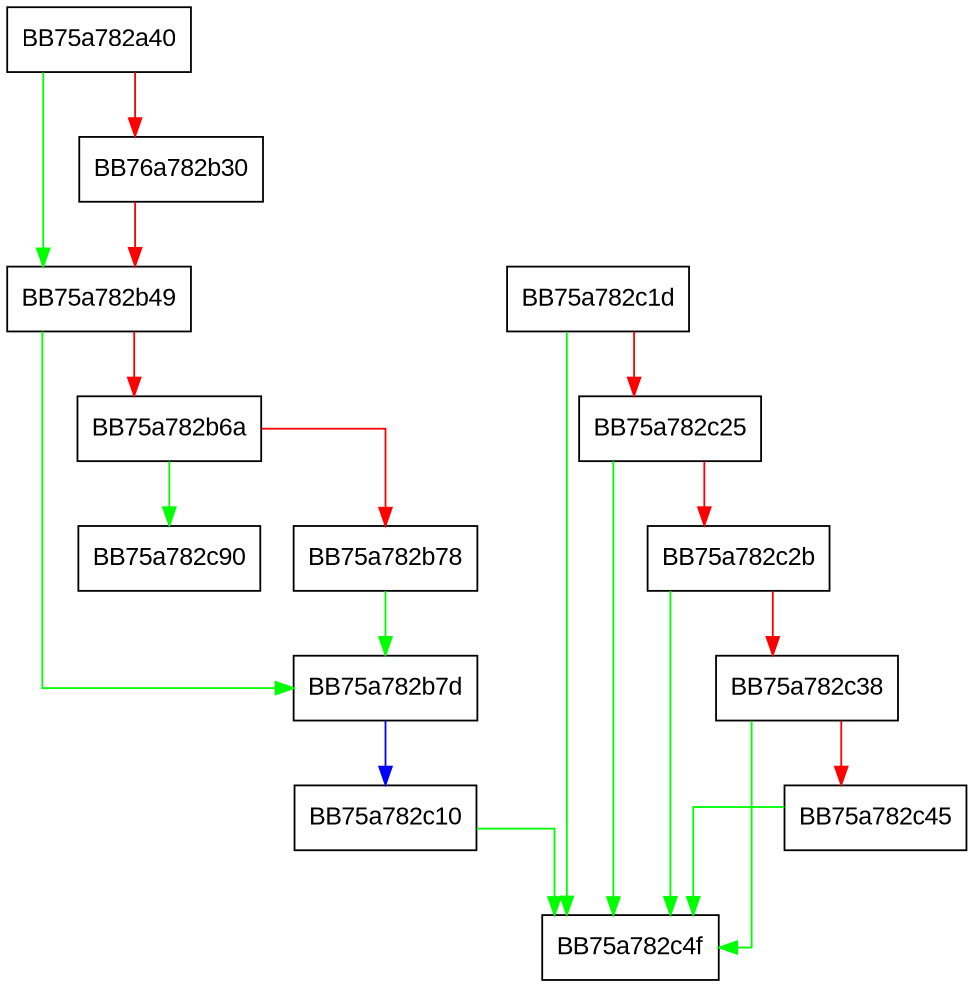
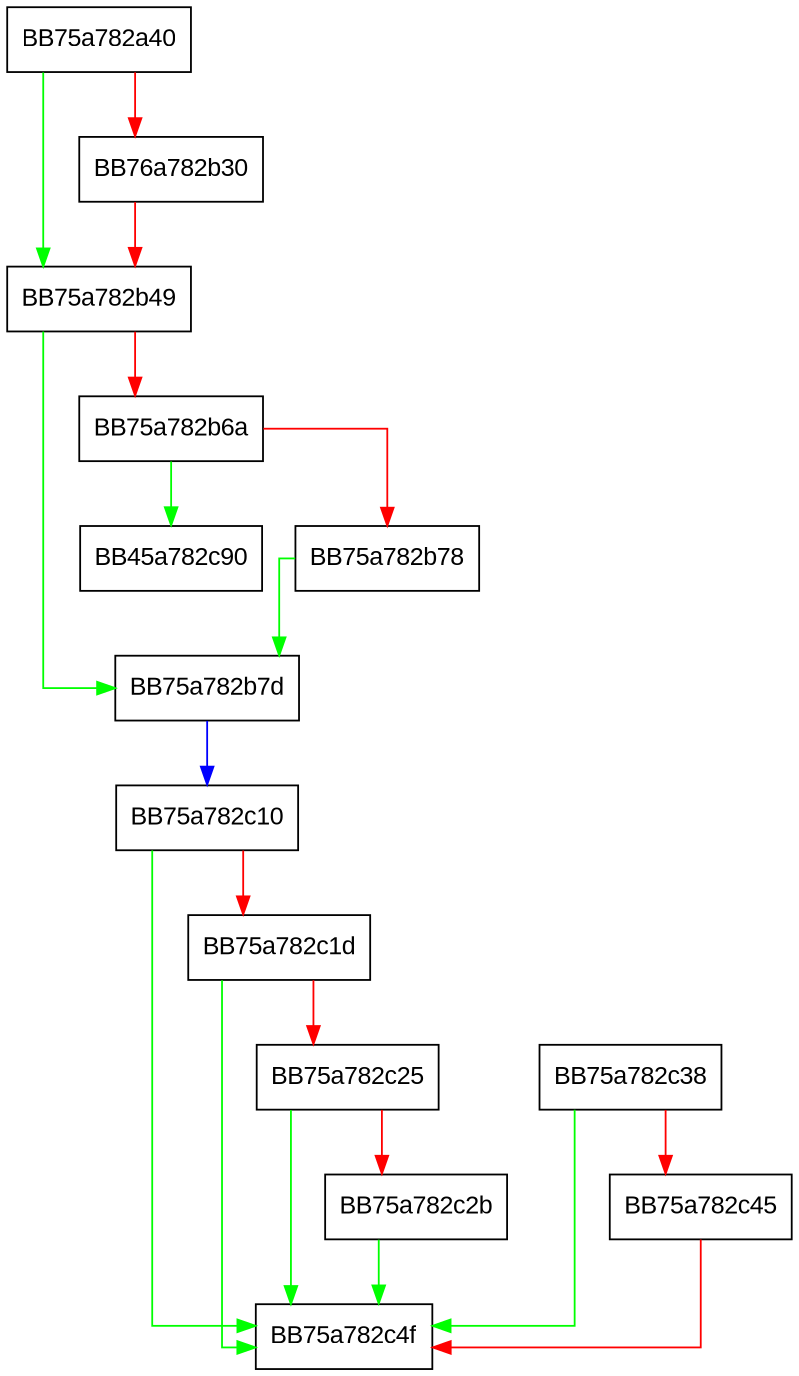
  digraph {
    fontname="Liberation Sans"
    splines=ortho
    node [fontname="Liberation Sans" shape=box]
    edge [color=red fontname="Liberation Sans"]
    BB75a782a40
    BB75a782b49
    n3 [label=BB76a782b30]
    BB75a782b7d
    BB75a782b6a
    BB75a782c10
-   BB75a782c90
+   BB75a782c90 [label=BB45a782c90]
    BB75a782b78
    BB75a782c4f
    BB75a782c1d
    BB75a782c25
    BB75a782c2b
    BB75a782c38
    BB75a782c45
    BB75a782a40 -> BB75a782b49 [color=green]
    BB75a782a40 -> n3
    BB75a782b49 -> BB75a782b7d [color=green]
    BB75a782b49 -> BB75a782b6a
    n3 -> BB75a782b49
    BB75a782b7d -> BB75a782c10 [color=blue]
    BB75a782b6a -> BB75a782c90 [color=green]
    BB75a782b6a -> BB75a782b78
    BB75a782c10 -> BB75a782c4f [color=green]
+   BB75a782c10 -> BB75a782c1d
    BB75a782b78 -> BB75a782b7d [color=green]
    BB75a782c1d -> BB75a782c4f [color=green]
    BB75a782c1d -> BB75a782c25
    BB75a782c25 -> BB75a782c4f [color=green]
    BB75a782c25 -> BB75a782c2b
    BB75a782c2b -> BB75a782c4f [color=green]
-   BB75a782c2b -> BB75a782c38
    BB75a782c38 -> BB75a782c4f [color=green]
    BB75a782c38 -> BB75a782c45
-   BB75a782c45 -> BB75a782c4f [color=green]
+   BB75a782c45 -> BB75a782c4f
  }
